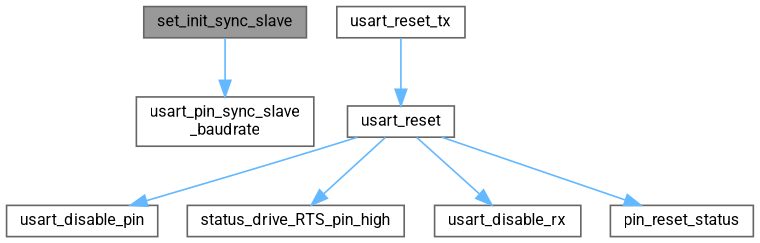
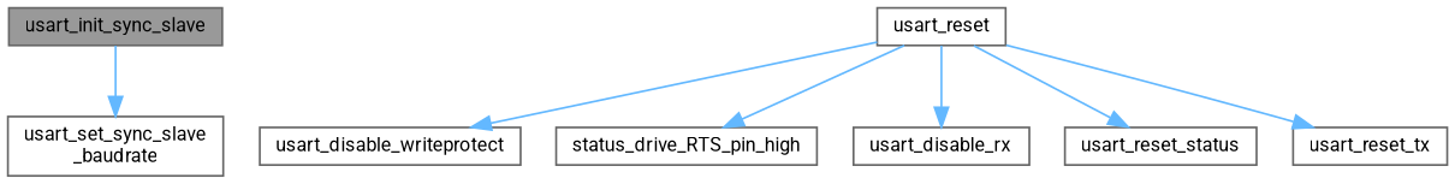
  digraph {
    fontname=Roboto
    rankdir=TB
    node [color=grey40 fillcolor=white fontname=Roboto fontsize=10 shape=box style=filled]
    edge [color=steelblue1 fontname=Roboto fontsize=10 labelfontname=FreeSans labelfontsize=10 style=solid]
-   n1 [color=gray40 fillcolor=grey60 fontcolor=black height=0.2 label=set_init_sync_slave width=0.4]
-   n2 [height=0.2 label="usart_pin_sync_slave\l_baudrate" width=0.4]
+   n1 [color=gray40 fillcolor=grey60 fontcolor=black height=0.2 label=usart_init_sync_slave width=0.4]
+   n2 [height=0.2 label="usart_set_sync_slave\l_baudrate" width=0.4]
    n3 [height=0.2 label=usart_reset width=0.4]
-   n4 [height=0.2 label=usart_disable_pin width=0.4]
+   n4 [height=0.2 label=usart_disable_writeprotect width=0.4]
    n5 [height=0.2 label=status_drive_RTS_pin_high width=0.4]
    n6 [height=0.2 label=usart_disable_rx width=0.4]
-   n7 [height=0.2 label=pin_reset_status width=0.4]
+   n7 [height=0.2 label=usart_reset_status width=0.4]
    n8 [height=0.2 label=usart_reset_tx width=0.4]
    n1 -> n2
    n3 -> n4
    n3 -> n5
    n3 -> n6
    n3 -> n7
-   n8 -> n3
+   n3 -> n8
  }
